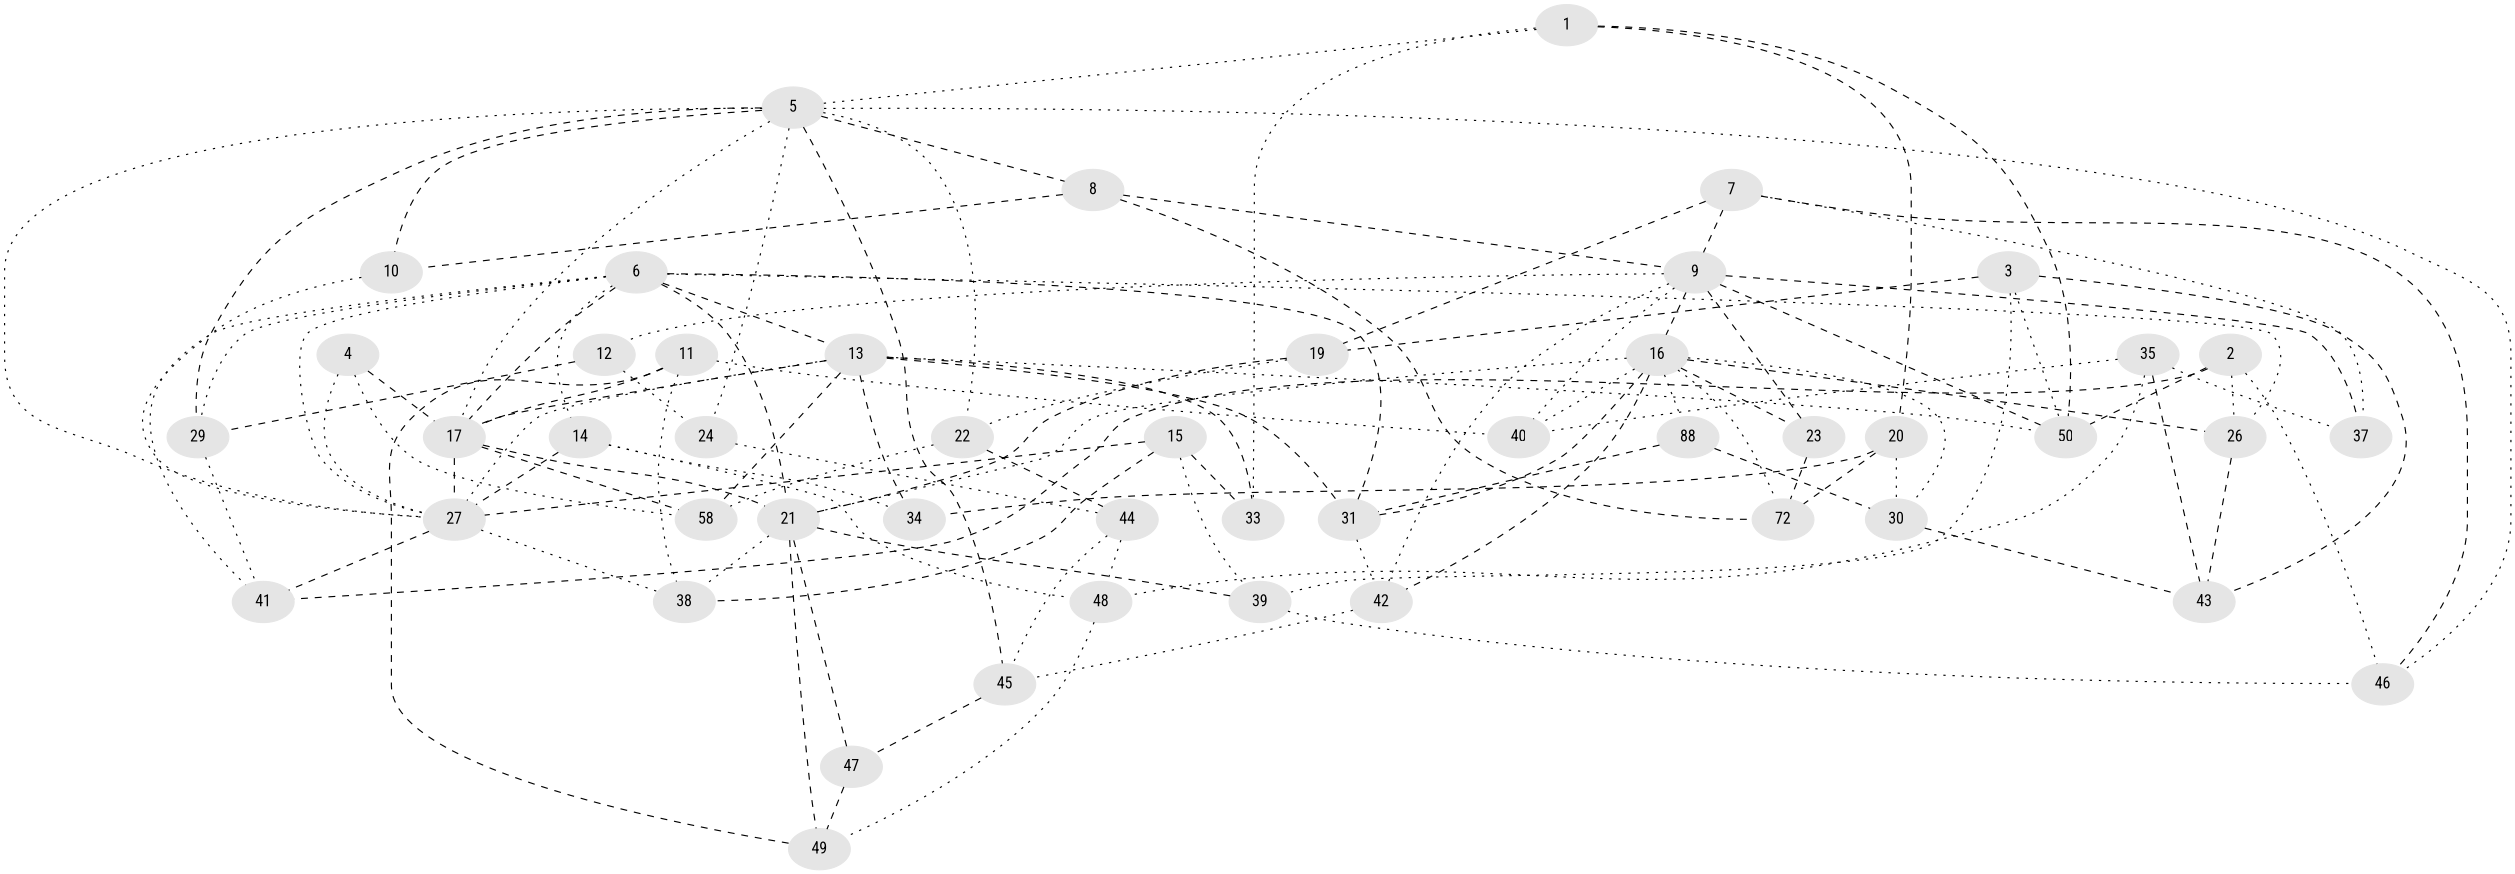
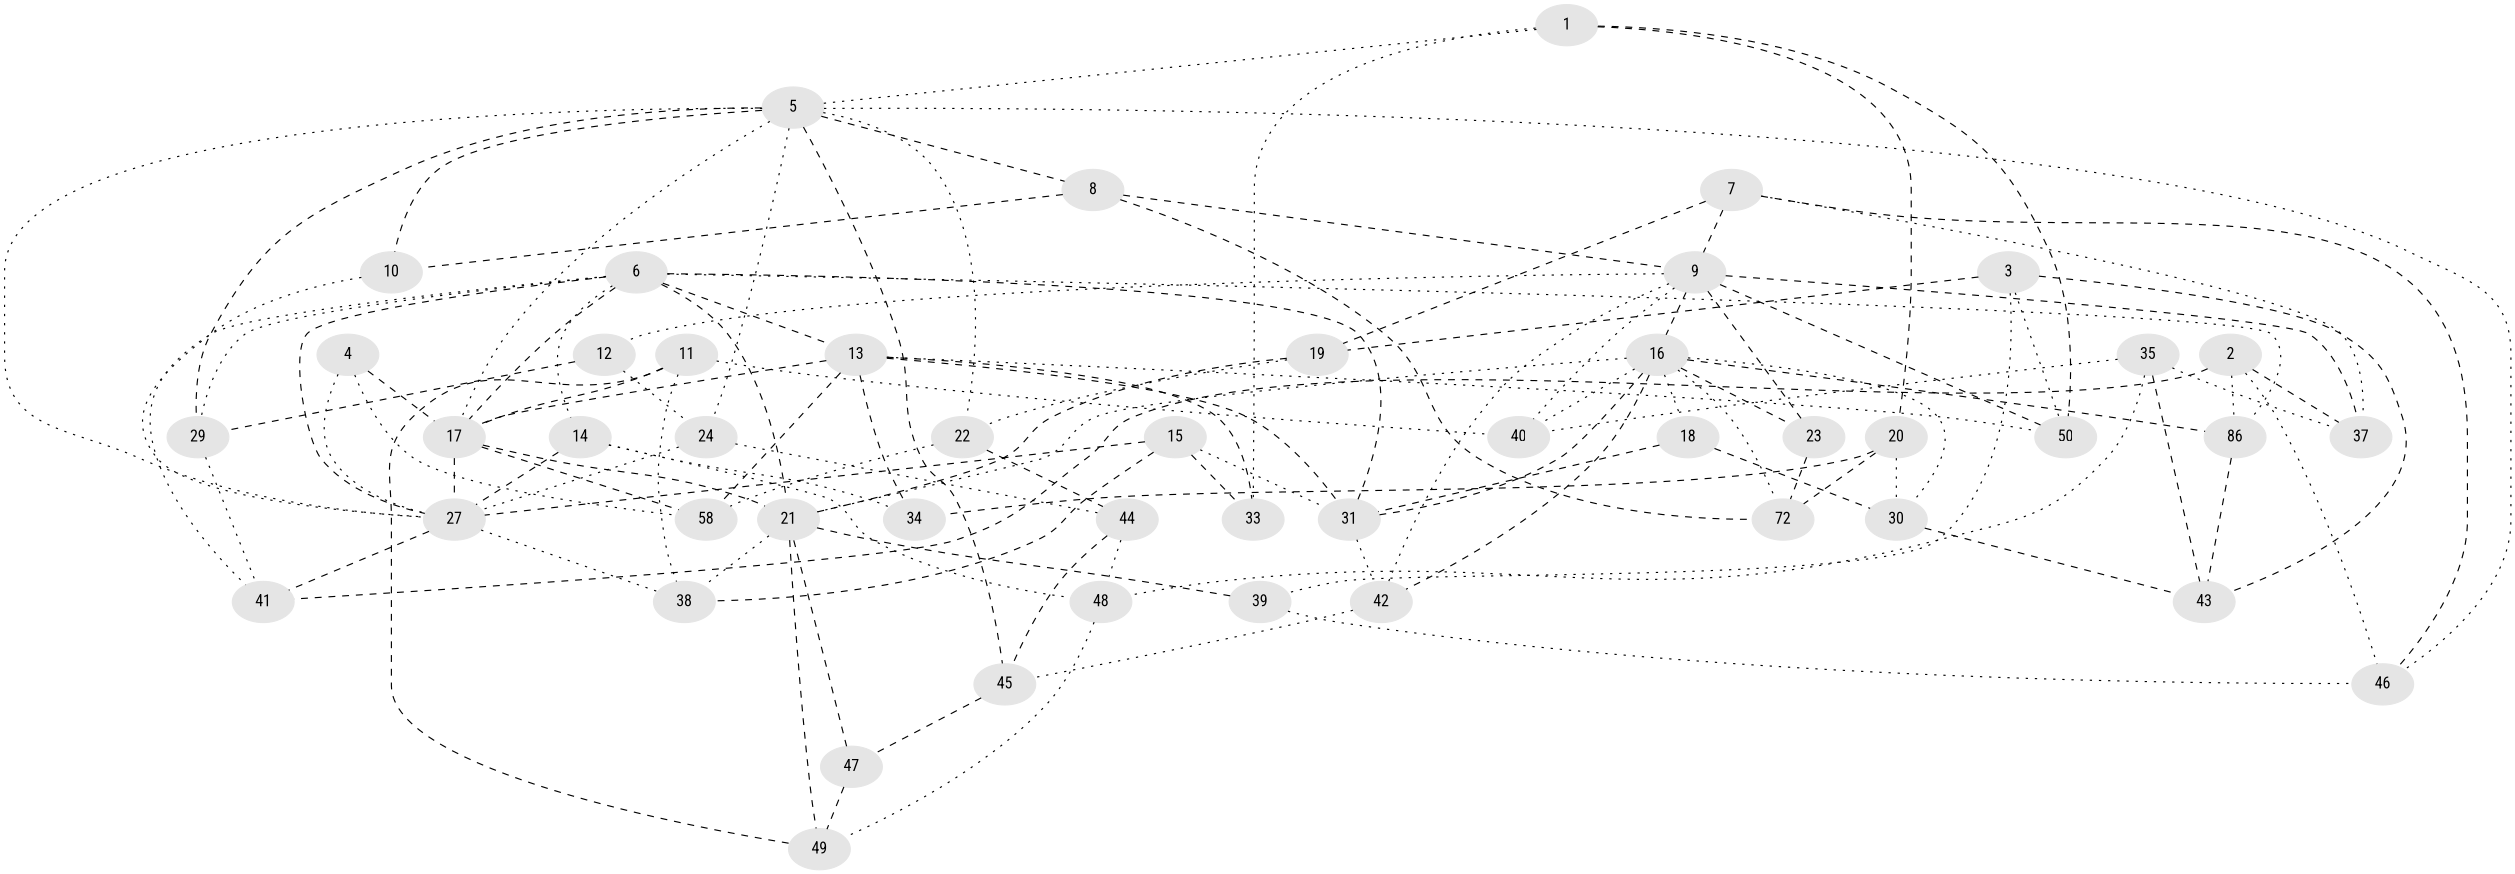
  graph {
    fontname="Roboto Condensed"
    node [color=gray90 fontname="Roboto Condensed" style=filled]
    edge [fontname="Roboto Condensed" style=dashed weight=1.0]
    1
    5
    20
    33
    50
    46
    17
    27
    8
    10
    22
    24
    29
    45
    n15 [label=72]
    34
    30
    2
-   26
+   26 [label=86]
    37
    41
    43
    3
    19
    39
    21
    4
    n28 [label=58]
    38
    9
    44
    47
    6
    13
    14
    31
    48
    49
    42
    7
    12
    16
    23
    40
-   18 [label=88]
+   18
    11
    15
    35
    1 -- 5 [style=dotted]
    1 -- 20
    1 -- 33 [style=dotted]
    1 -- 50
    5 -- 46 [style=dotted]
    5 -- 17 [style=dotted]
    5 -- 27 [style=dotted]
    5 -- 8
    5 -- 10 [weight=2.0]
    5 -- 22 [style=dotted]
    5 -- 24 [style=dotted weight=2.0]
    5 -- 29
    5 -- 45
    20 -- n15
    20 -- 34
    20 -- 30 [style=dotted]
    17 -- 27
    17 -- 21
    17 -- n28
    27 -- 41
    27 -- 38 [style=dotted]
    8 -- 10
    8 -- n15
    8 -- 9
    10 -- 27 [style=dotted]
    22 -- n28 [style=dotted]
    22 -- 44
    24 -- 44 [style=dotted]
    29 -- 41 [style=dotted]
    45 -- 47
    30 -- 43
    2 -- 46 [style=dotted]
    2 -- 26 [style=dotted]
-   2 -- 50
+   2 -- 37
    2 -- 41
    26 -- 43
    3 -- 50 [style=dotted]
    3 -- 43
    3 -- 19
    3 -- 39 [style=dotted]
    19 -- 22 [style=dotted]
    19 -- 21
    39 -- 46 [style=dotted]
    21 -- 39
    21 -- 38 [style=dotted]
    21 -- 47
    21 -- 49
    4 -- 17
    4 -- 27 [style=dotted]
    4 -- n28 [style=dotted]
    9 -- 50
    9 -- 37
    9 -- 42 [style=dotted]
    9 -- 12 [style=dotted]
    9 -- 16
    9 -- 23 [weight=2.0]
    9 -- 40 [style=dotted]
-   44 -- 45 [style=dotted]
+   44 -- 45
    44 -- 48 [style=dotted]
    47 -- 49
    6 -- 17
-   6 -- 27 [style=dotted]
+   6 -- 27
    6 -- 29 [style=dotted]
    6 -- 26 [style=dotted]
    6 -- 41 [style=dotted]
    6 -- 21 [weight=2.0]
    6 -- 13
    6 -- 14 [style=dotted]
    6 -- 31
    13 -- 33 [weight=2.0]
    13 -- 50 [style=dotted]
    13 -- 17
-   13 -- 27 [style=dotted]
+   24 -- 27 [style=dotted]
    13 -- 34
    13 -- n28
    13 -- 31
    14 -- 27
    14 -- 34 [style=dotted]
    14 -- 48 [style=dotted]
    31 -- 42 [style=dotted]
    48 -- 49 [style=dotted]
    42 -- 45 [style=dotted]
    7 -- 46
    7 -- 37 [style=dotted]
    7 -- 19
    7 -- 9
    12 -- 24 [style=dotted]
    12 -- 29
    16 -- n15 [style=dotted]
    16 -- 30 [style=dotted]
    16 -- 26
    16 -- 21 [style=dotted weight=2.0]
    16 -- 31 [weight=2.0]
    16 -- 42
    16 -- 23
    16 -- 40 [style=dotted]
    16 -- 18 [style=dotted]
    23 -- n15
    18 -- 30
    18 -- 31
    11 -- 17
    11 -- 38 [style=dotted]
    11 -- 49
    11 -- 40 [style=dotted]
    15 -- 33
    15 -- 27
-   15 -- 39 [style=dotted]
+   15 -- 31 [style=dotted]
    15 -- 38
    35 -- 37 [style=dotted]
    35 -- 43
    35 -- 48 [style=dotted]
    35 -- 40 [style=dotted]
  }
